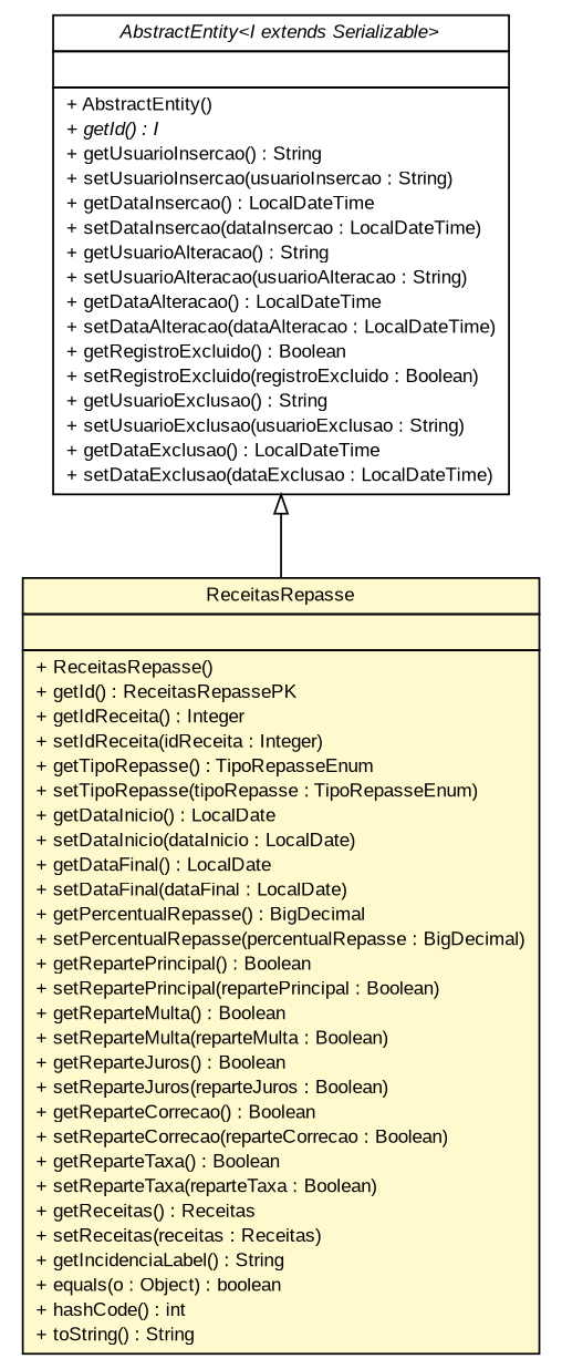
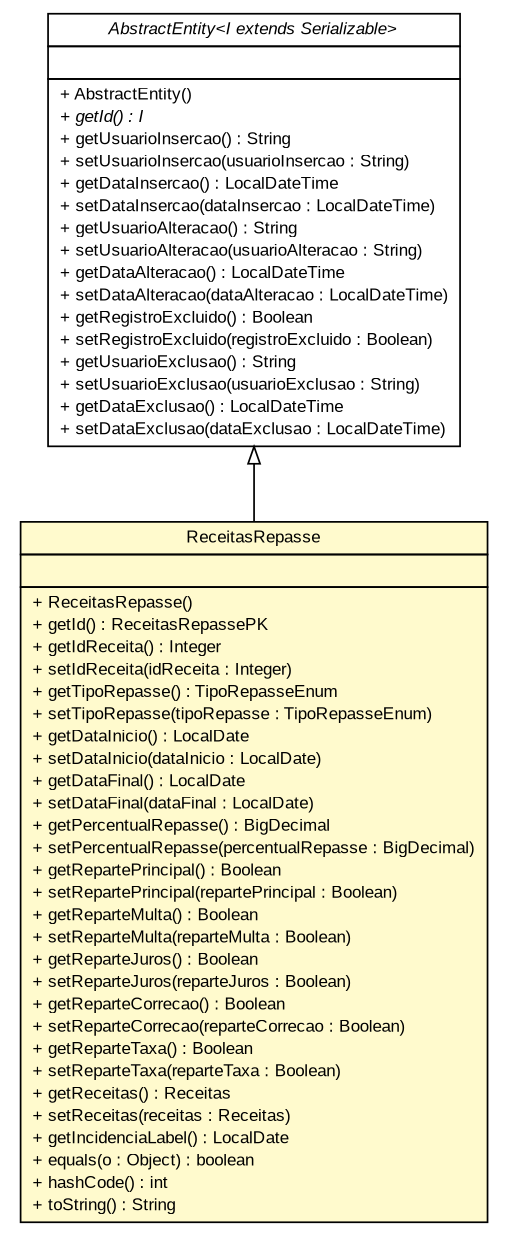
  digraph {
    nodesep=0.25
    ranksep=0.5
    node [fontcolor=black fontname=arial fontsize=10.0 shape=plaintext]
    n1 [label=<<table title="br.gov.to.sefaz.persistence.entity.AbstractEntity" border="0" cellborder="1" cellspacing="0" cellpadding="2" port="p" href="../../../../persistence/entity/AbstractEntity.html"> 		<tr><td><table border="0" cellspacing="0" cellpadding="1"> <tr><td align="center" balign="center"><font face="arial italic"> AbstractEntity&lt;I extends Serializable&gt; </font></td></tr> 		</table></td></tr> 		<tr><td><table border="0" cellspacing="0" cellpadding="1"> <tr><td align="left" balign="left">  </td></tr> 		</table></td></tr> 		<tr><td><table border="0" cellspacing="0" cellpadding="1"> <tr><td align="left" balign="left"> + AbstractEntity() </td></tr> <tr><td align="left" balign="left"><font face="arial italic" point-size="10.0"> + getId() : I </font></td></tr> <tr><td align="left" balign="left"> + getUsuarioInsercao() : String </td></tr> <tr><td align="left" balign="left"> + setUsuarioInsercao(usuarioInsercao : String) </td></tr> <tr><td align="left" balign="left"> + getDataInsercao() : LocalDateTime </td></tr> <tr><td align="left" balign="left"> + setDataInsercao(dataInsercao : LocalDateTime) </td></tr> <tr><td align="left" balign="left"> + getUsuarioAlteracao() : String </td></tr> <tr><td align="left" balign="left"> + setUsuarioAlteracao(usuarioAlteracao : String) </td></tr> <tr><td align="left" balign="left"> + getDataAlteracao() : LocalDateTime </td></tr> <tr><td align="left" balign="left"> + setDataAlteracao(dataAlteracao : LocalDateTime) </td></tr> <tr><td align="left" balign="left"> + getRegistroExcluido() : Boolean </td></tr> <tr><td align="left" balign="left"> + setRegistroExcluido(registroExcluido : Boolean) </td></tr> <tr><td align="left" balign="left"> + getUsuarioExclusao() : String </td></tr> <tr><td align="left" balign="left"> + setUsuarioExclusao(usuarioExclusao : String) </td></tr> <tr><td align="left" balign="left"> + getDataExclusao() : LocalDateTime </td></tr> <tr><td align="left" balign="left"> + setDataExclusao(dataExclusao : LocalDateTime) </td></tr> 		</table></td></tr> 		</table>>]
-   n2 [label=<<table title="br.gov.to.sefaz.arr.parametros.persistence.entity.ReceitasRepasse" border="0" cellborder="1" cellspacing="0" cellpadding="2" port="p" bgcolor="lemonChiffon" href="./ReceitasRepasse.html"> 		<tr><td><table border="0" cellspacing="0" cellpadding="1"> <tr><td align="center" balign="center"> ReceitasRepasse </td></tr> 		</table></td></tr> 		<tr><td><table border="0" cellspacing="0" cellpadding="1"> <tr><td align="left" balign="left">  </td></tr> 		</table></td></tr> 		<tr><td><table border="0" cellspacing="0" cellpadding="1"> <tr><td align="left" balign="left"> + ReceitasRepasse() </td></tr> <tr><td align="left" balign="left"> + getId() : ReceitasRepassePK </td></tr> <tr><td align="left" balign="left"> + getIdReceita() : Integer </td></tr> <tr><td align="left" balign="left"> + setIdReceita(idReceita : Integer) </td></tr> <tr><td align="left" balign="left"> + getTipoRepasse() : TipoRepasseEnum </td></tr> <tr><td align="left" balign="left"> + setTipoRepasse(tipoRepasse : TipoRepasseEnum) </td></tr> <tr><td align="left" balign="left"> + getDataInicio() : LocalDate </td></tr> <tr><td align="left" balign="left"> + setDataInicio(dataInicio : LocalDate) </td></tr> <tr><td align="left" balign="left"> + getDataFinal() : LocalDate </td></tr> <tr><td align="left" balign="left"> + setDataFinal(dataFinal : LocalDate) </td></tr> <tr><td align="left" balign="left"> + getPercentualRepasse() : BigDecimal </td></tr> <tr><td align="left" balign="left"> + setPercentualRepasse(percentualRepasse : BigDecimal) </td></tr> <tr><td align="left" balign="left"> + getRepartePrincipal() : Boolean </td></tr> <tr><td align="left" balign="left"> + setRepartePrincipal(repartePrincipal : Boolean) </td></tr> <tr><td align="left" balign="left"> + getReparteMulta() : Boolean </td></tr> <tr><td align="left" balign="left"> + setReparteMulta(reparteMulta : Boolean) </td></tr> <tr><td align="left" balign="left"> + getReparteJuros() : Boolean </td></tr> <tr><td align="left" balign="left"> + setReparteJuros(reparteJuros : Boolean) </td></tr> <tr><td align="left" balign="left"> + getReparteCorrecao() : Boolean </td></tr> <tr><td align="left" balign="left"> + setReparteCorrecao(reparteCorrecao : Boolean) </td></tr> <tr><td align="left" balign="left"> + getReparteTaxa() : Boolean </td></tr> <tr><td align="left" balign="left"> + setReparteTaxa(reparteTaxa : Boolean) </td></tr> <tr><td align="left" balign="left"> + getReceitas() : Receitas </td></tr> <tr><td align="left" balign="left"> + setReceitas(receitas : Receitas) </td></tr> <tr><td align="left" balign="left"> + getIncidenciaLabel() : String </td></tr> <tr><td align="left" balign="left"> + equals(o : Object) : boolean </td></tr> <tr><td align="left" balign="left"> + hashCode() : int </td></tr> <tr><td align="left" balign="left"> + toString() : String </td></tr> 		</table></td></tr> 		</table>>]
+   n2 [label=<<table title="br.gov.to.sefaz.arr.parametros.persistence.entity.ReceitasRepasse" border="0" cellborder="1" cellspacing="0" cellpadding="2" port="p" bgcolor="lemonChiffon" href="./ReceitasRepasse.html"> 		<tr><td><table border="0" cellspacing="0" cellpadding="1"> <tr><td align="center" balign="center"> ReceitasRepasse </td></tr> 		</table></td></tr> 		<tr><td><table border="0" cellspacing="0" cellpadding="1"> <tr><td align="left" balign="left">  </td></tr> 		</table></td></tr> 		<tr><td><table border="0" cellspacing="0" cellpadding="1"> <tr><td align="left" balign="left"> + ReceitasRepasse() </td></tr> <tr><td align="left" balign="left"> + getId() : ReceitasRepassePK </td></tr> <tr><td align="left" balign="left"> + getIdReceita() : Integer </td></tr> <tr><td align="left" balign="left"> + setIdReceita(idReceita : Integer) </td></tr> <tr><td align="left" balign="left"> + getTipoRepasse() : TipoRepasseEnum </td></tr> <tr><td align="left" balign="left"> + setTipoRepasse(tipoRepasse : TipoRepasseEnum) </td></tr> <tr><td align="left" balign="left"> + getDataInicio() : LocalDate </td></tr> <tr><td align="left" balign="left"> + setDataInicio(dataInicio : LocalDate) </td></tr> <tr><td align="left" balign="left"> + getDataFinal() : LocalDate </td></tr> <tr><td align="left" balign="left"> + setDataFinal(dataFinal : LocalDate) </td></tr> <tr><td align="left" balign="left"> + getPercentualRepasse() : BigDecimal </td></tr> <tr><td align="left" balign="left"> + setPercentualRepasse(percentualRepasse : BigDecimal) </td></tr> <tr><td align="left" balign="left"> + getRepartePrincipal() : Boolean </td></tr> <tr><td align="left" balign="left"> + setRepartePrincipal(repartePrincipal : Boolean) </td></tr> <tr><td align="left" balign="left"> + getReparteMulta() : Boolean </td></tr> <tr><td align="left" balign="left"> + setReparteMulta(reparteMulta : Boolean) </td></tr> <tr><td align="left" balign="left"> + getReparteJuros() : Boolean </td></tr> <tr><td align="left" balign="left"> + setReparteJuros(reparteJuros : Boolean) </td></tr> <tr><td align="left" balign="left"> + getReparteCorrecao() : Boolean </td></tr> <tr><td align="left" balign="left"> + setReparteCorrecao(reparteCorrecao : Boolean) </td></tr> <tr><td align="left" balign="left"> + getReparteTaxa() : Boolean </td></tr> <tr><td align="left" balign="left"> + setReparteTaxa(reparteTaxa : Boolean) </td></tr> <tr><td align="left" balign="left"> + getReceitas() : Receitas </td></tr> <tr><td align="left" balign="left"> + setReceitas(receitas : Receitas) </td></tr> <tr><td align="left" balign="left"> + getIncidenciaLabel() : LocalDate </td></tr> <tr><td align="left" balign="left"> + equals(o : Object) : boolean </td></tr> <tr><td align="left" balign="left"> + hashCode() : int </td></tr> <tr><td align="left" balign="left"> + toString() : String </td></tr> 		</table></td></tr> 		</table>>]
    n1 -> n2 [arrowtail=empty dir=back fontname=arial fontsize=10 headport=p labelfontname=arial labelfontsize=10 tailport=p]
  }
